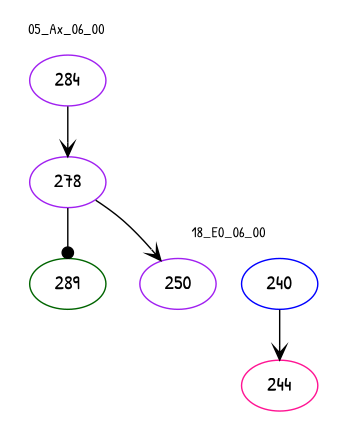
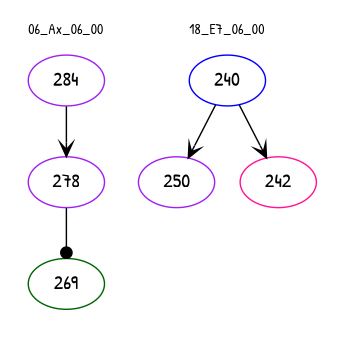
  digraph {
    fontname="Patrick Hand"
    node [color=purple fontname="Patrick Hand"]
    edge [arrowhead=vee color=black fontname="Patrick Hand"]
    n1 [label=278]
-   n2 [color=darkgreen label=289]
+   n2 [color=darkgreen label=269]
    n3 [label=284]
    n4 [color=blue label=240]
    n5 [label=250]
-   n6 [color=deeppink label=244]
+   n6 [color=deeppink label=242]
    subgraph cluster_1 {
      color=white
      fontsize=10
-     label="05_Ax_06_00"
+     label="06_Ax_06_00"
      n1
      n2
      n3
    }
    subgraph cluster_2 {
      color=white
      fontsize=10
-     label="18_E0_06_00"
+     label="18_E7_06_00"
      n4
      n5
      n6
    }
    n1 -> n2 [arrowhead=dot]
    n3 -> n1
-   n1 -> n5
+   n4 -> n5
    n4 -> n6
  }
